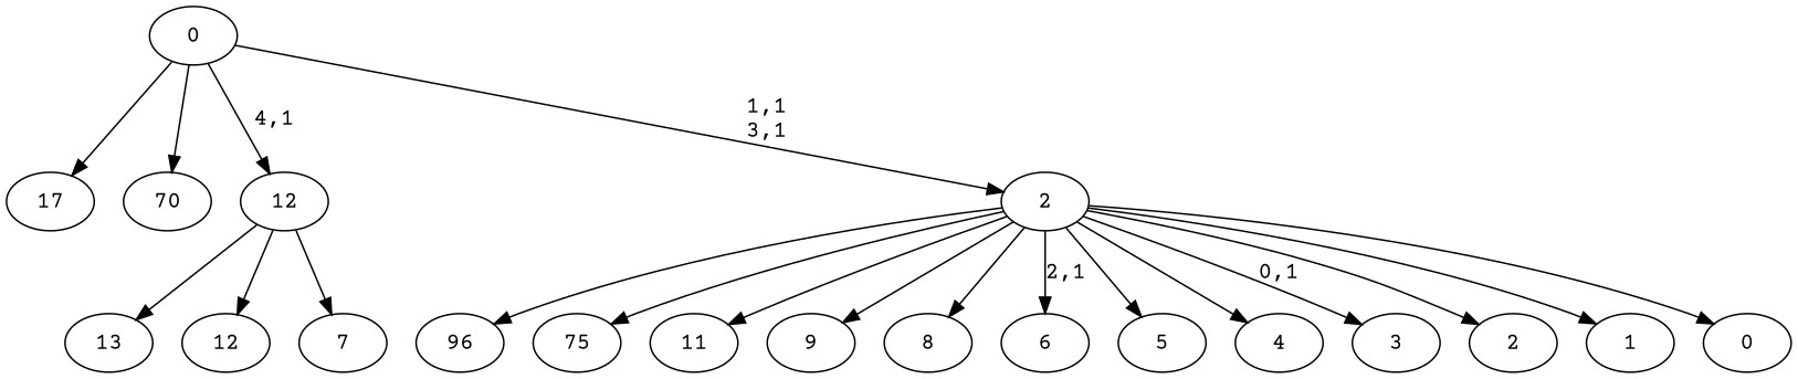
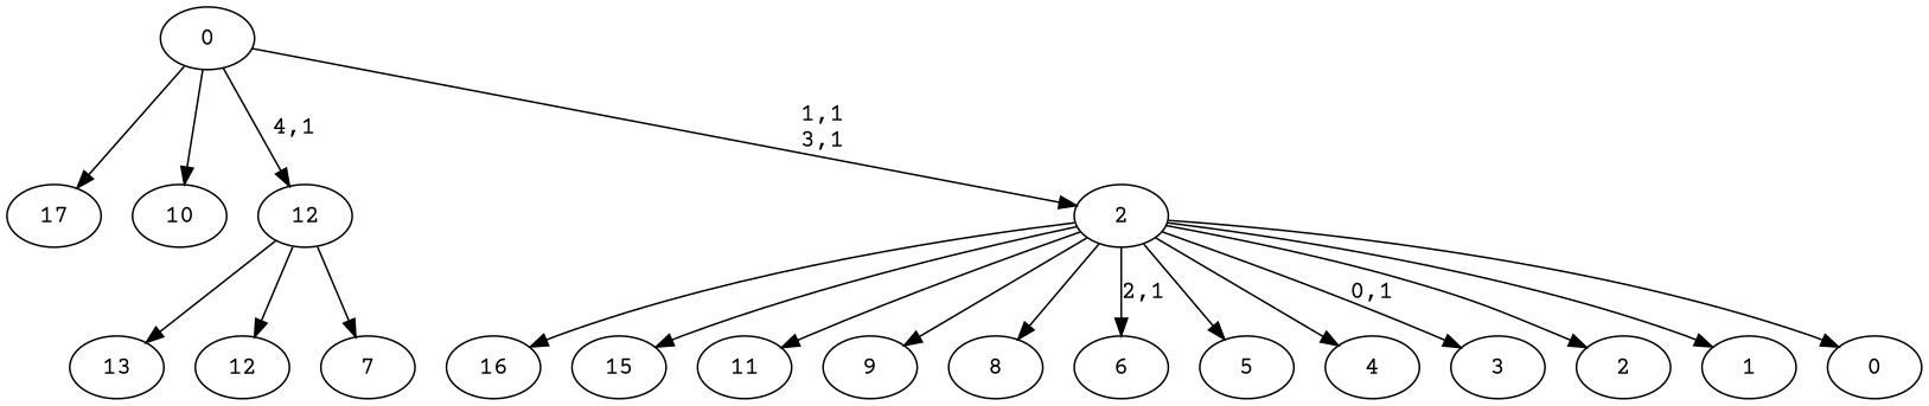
  digraph {
    fontname="Courier Prime"
    node [fontname="Courier Prime"]
    edge [fontname="Courier Prime"]
    n1 [label=17]
-   n2 [label=96]
-   n3 [label=75]
+   n2 [label=16]
+   n3 [label=15]
    n4 [label=13]
    n5 [label=12]
    n6 [label=11]
-   n7 [label=70]
+   n7 [label=10]
    n8 [label=9]
    n9 [label=8]
    n10 [label=7]
    12
    n12 [label=6]
    n13 [label=5]
    n14 [label=4]
    n15 [label=3]
    n16 [label=2]
    n17 [label=1]
    n18 [label=0]
    2
    0
    12 -> n4
    12 -> n5
    12 -> n10
    2 -> n2
    2 -> n3
    2 -> n6
    2 -> n8
    2 -> n9
    2 -> n12 [label="2,1"]
    2 -> n13
    2 -> n14
    2 -> n15 [label="0,1"]
    2 -> n16
    2 -> n17
    2 -> n18
    0 -> n1
    0 -> n7
    0 -> 12 [label="4,1"]
    0 -> 2 [label="1,1\n3,1"]
  }
